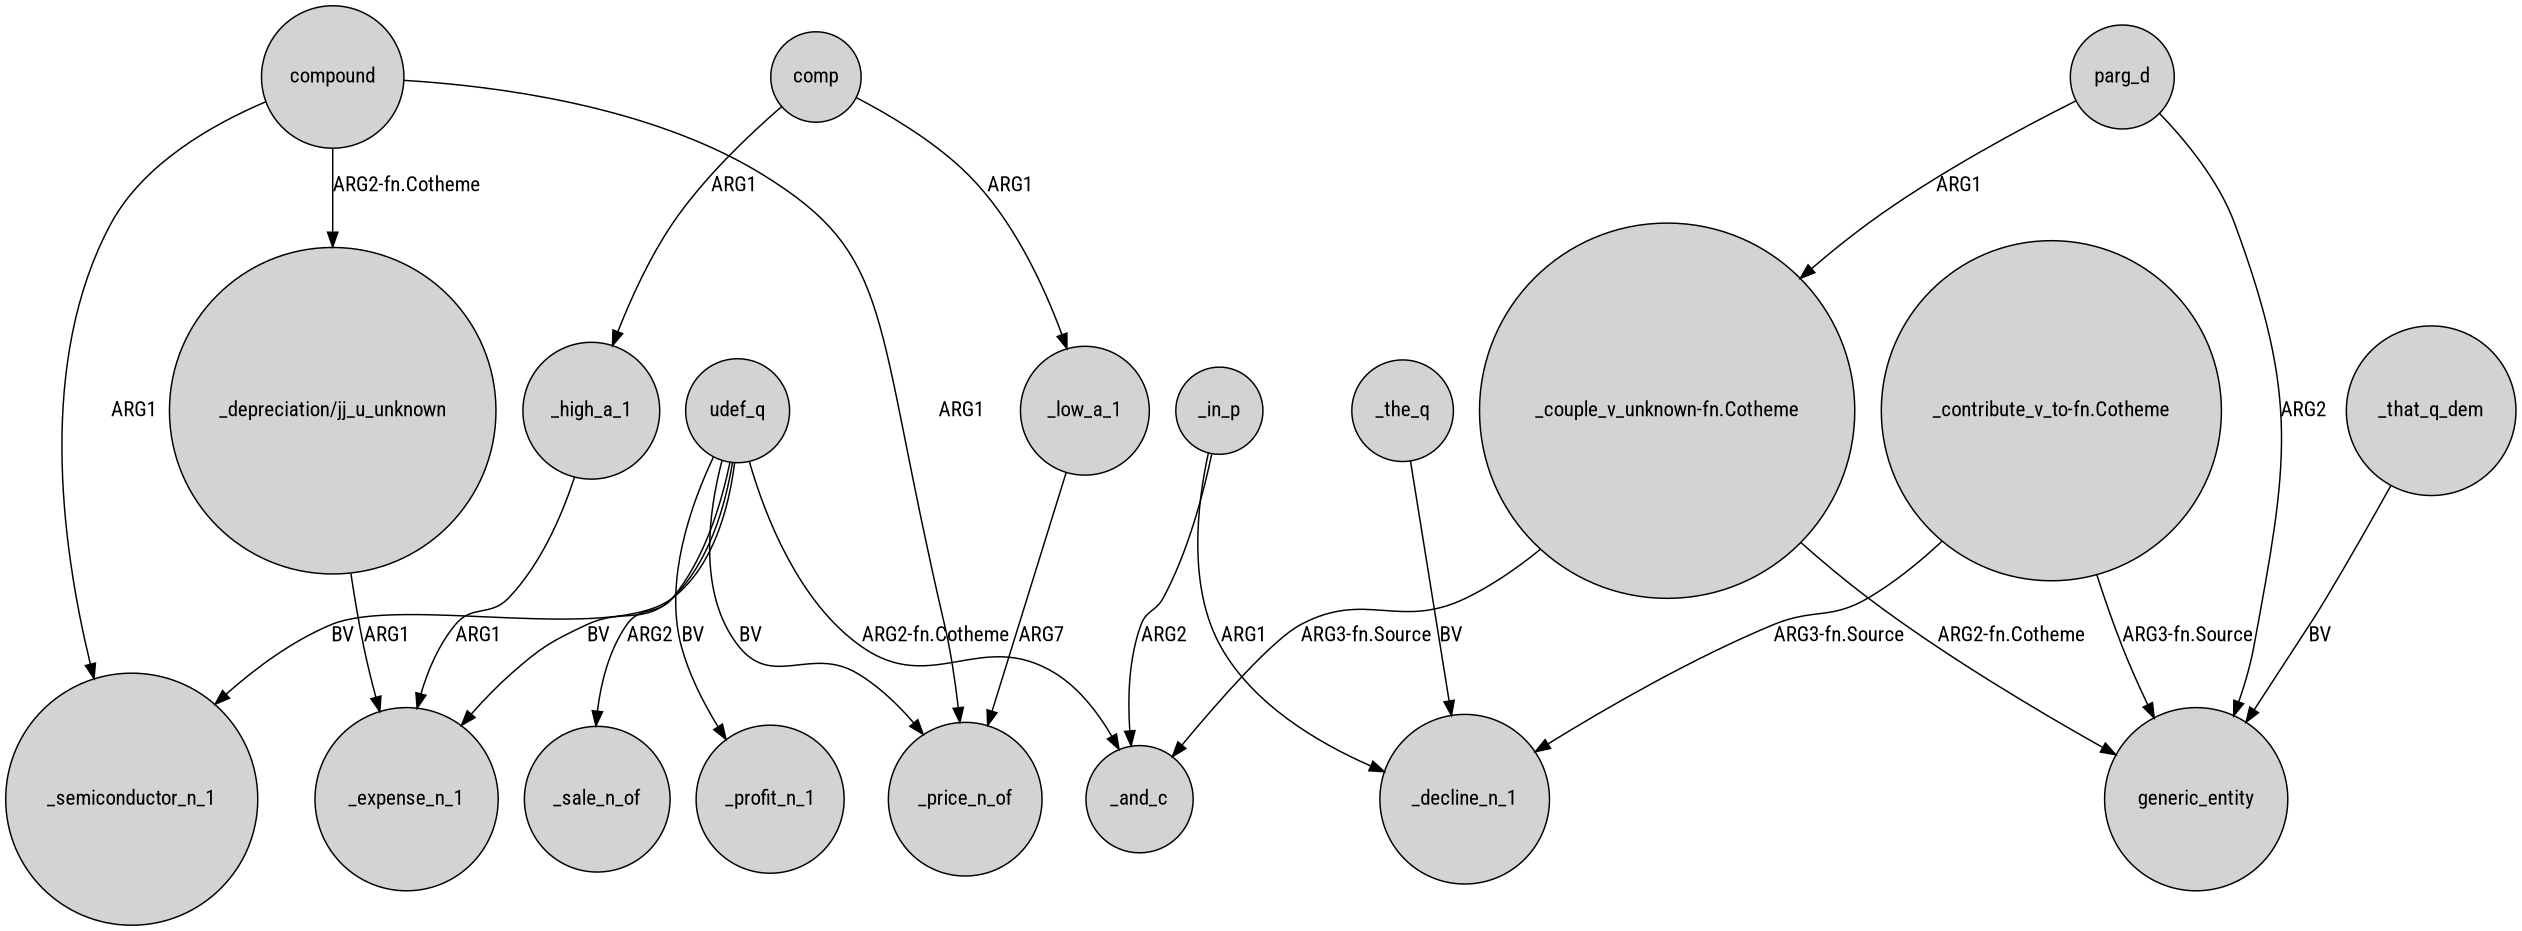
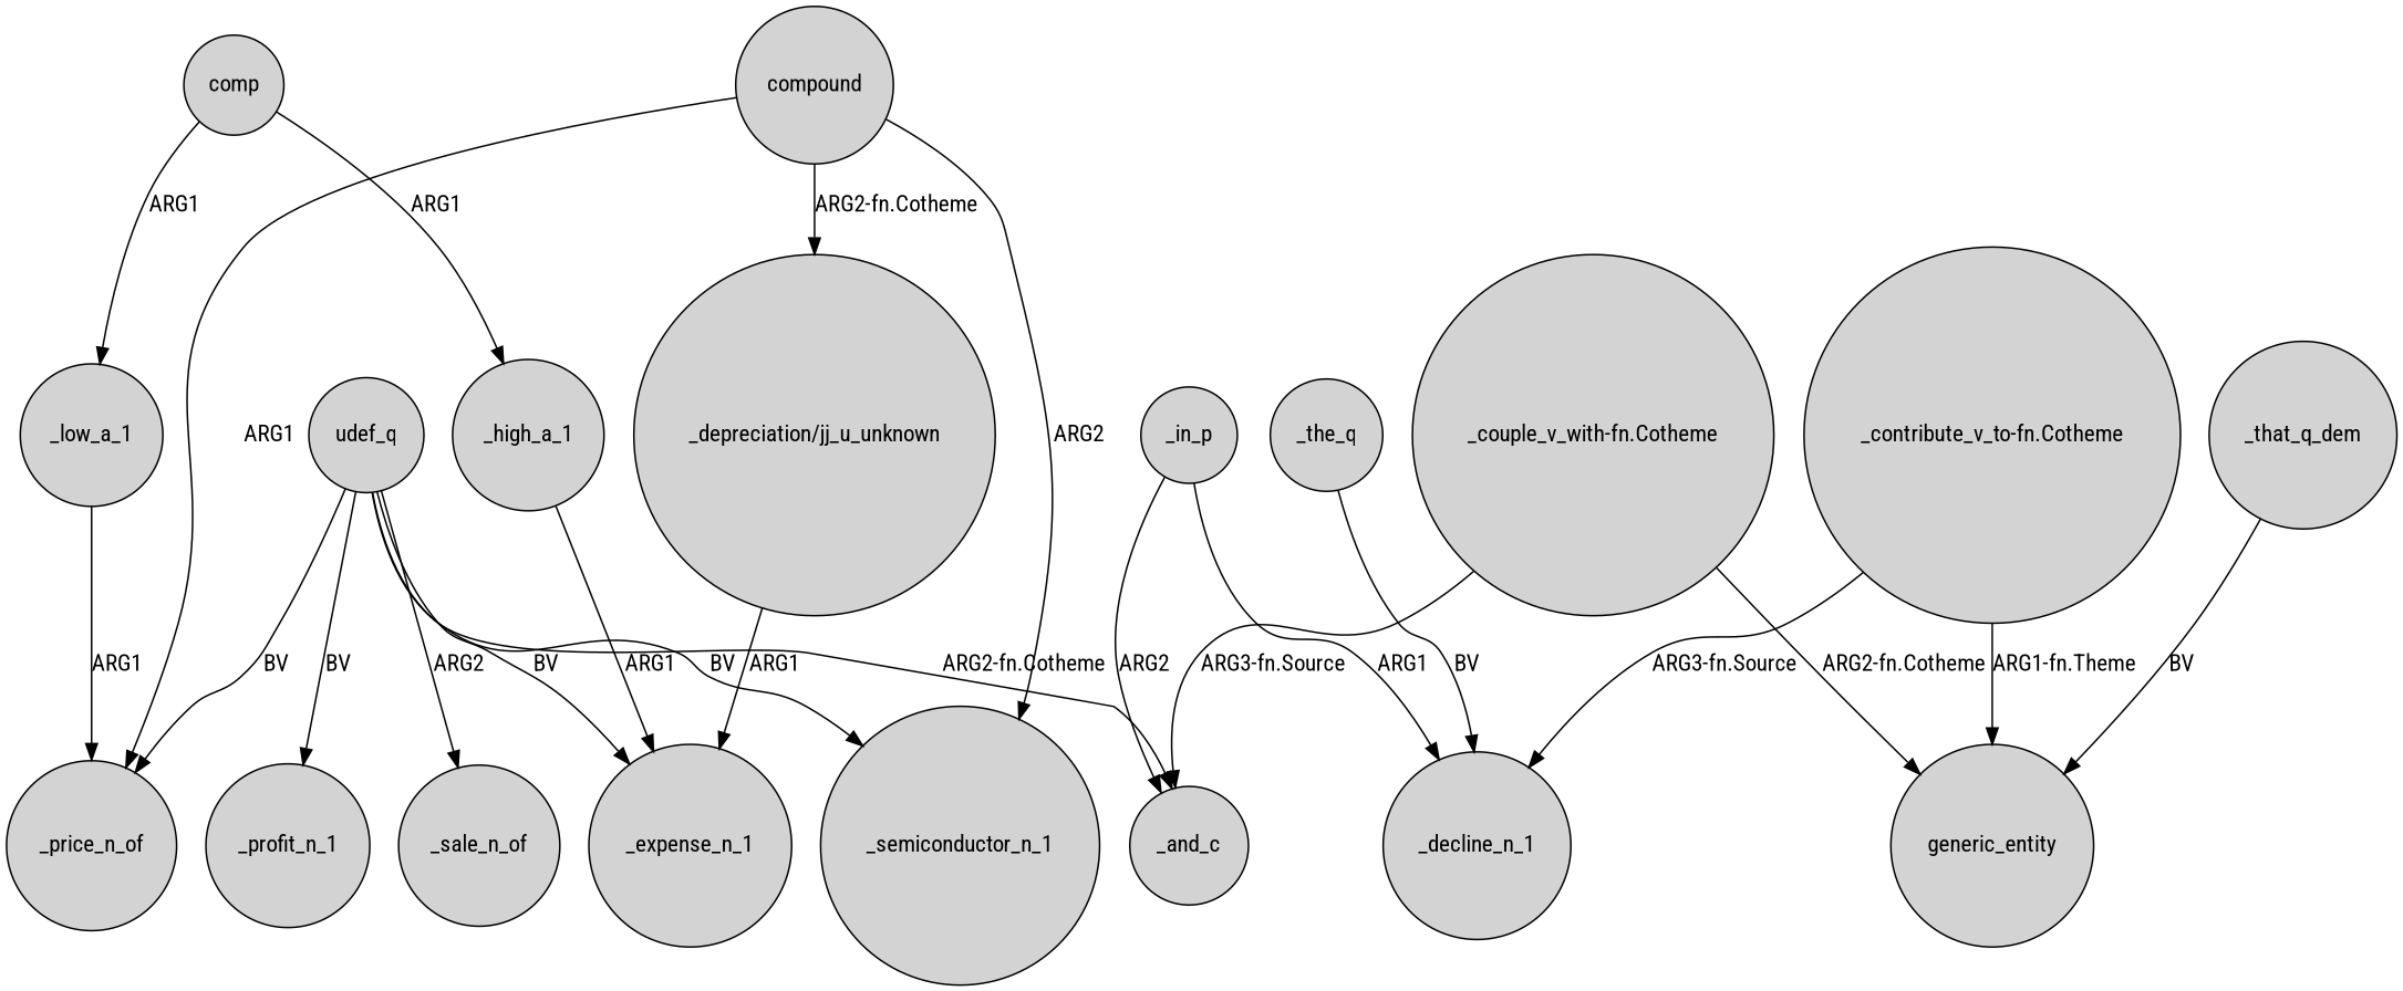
  digraph {
    fontname="Roboto Condensed"
    node [fontname="Roboto Condensed" shape=circle style=filled]
    edge [fontname="Roboto Condensed"]
    _in_p
    _and_c
    _decline_n_1
    comp
    _low_a_1
    _high_a_1
    _price_n_of
    _expense_n_1
    "_contribute_v_to-fn.Cotheme"
    generic_entity
    udef_q
    _semiconductor_n_1
    _profit_n_1
    _sale_n_of
    compound
    "_depreciation/jj_u_unknown"
-   "_couple_v_with-fn.Cotheme" [label="_couple_v_unknown-fn.Cotheme"]
-   parg_d
+   "_couple_v_with-fn.Cotheme"
    _the_q
    _that_q_dem
    _in_p -> _and_c [label=ARG2]
    _in_p -> _decline_n_1 [label=ARG1]
    comp -> _low_a_1 [label=ARG1]
    comp -> _high_a_1 [label=ARG1]
-   _low_a_1 -> _price_n_of [label=ARG7]
+   _low_a_1 -> _price_n_of [label=ARG1]
    _high_a_1 -> _expense_n_1 [label=ARG1]
    "_contribute_v_to-fn.Cotheme" -> _decline_n_1 [label="ARG3-fn.Source"]
-   "_contribute_v_to-fn.Cotheme" -> generic_entity [label="ARG3-fn.Source"]
+   "_contribute_v_to-fn.Cotheme" -> generic_entity [label="ARG1-fn.Theme"]
    udef_q -> _and_c [label="ARG2-fn.Cotheme"]
    udef_q -> _price_n_of [label=BV]
    udef_q -> _expense_n_1 [label=BV]
    udef_q -> _semiconductor_n_1 [label=BV]
    udef_q -> _profit_n_1 [label=BV]
    udef_q -> _sale_n_of [label=ARG2]
    compound -> _price_n_of [label=ARG1]
-   compound -> _semiconductor_n_1 [label=ARG1]
+   compound -> _semiconductor_n_1 [label=ARG2]
    compound -> "_depreciation/jj_u_unknown" [label="ARG2-fn.Cotheme"]
    "_depreciation/jj_u_unknown" -> _expense_n_1 [label=ARG1]
    "_couple_v_with-fn.Cotheme" -> _and_c [label="ARG3-fn.Source"]
    "_couple_v_with-fn.Cotheme" -> generic_entity [label="ARG2-fn.Cotheme"]
-   parg_d -> generic_entity [label=ARG2]
-   parg_d -> "_couple_v_with-fn.Cotheme" [label=ARG1]
    _the_q -> _decline_n_1 [label=BV]
    _that_q_dem -> generic_entity [label=BV]
  }
